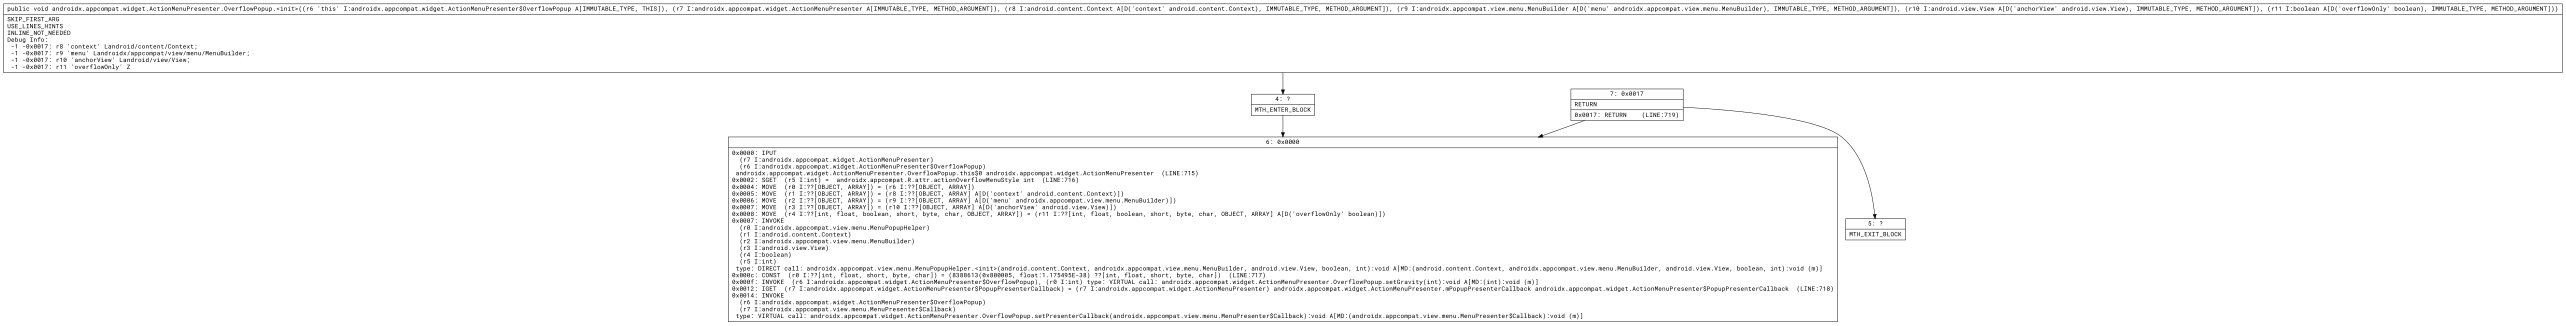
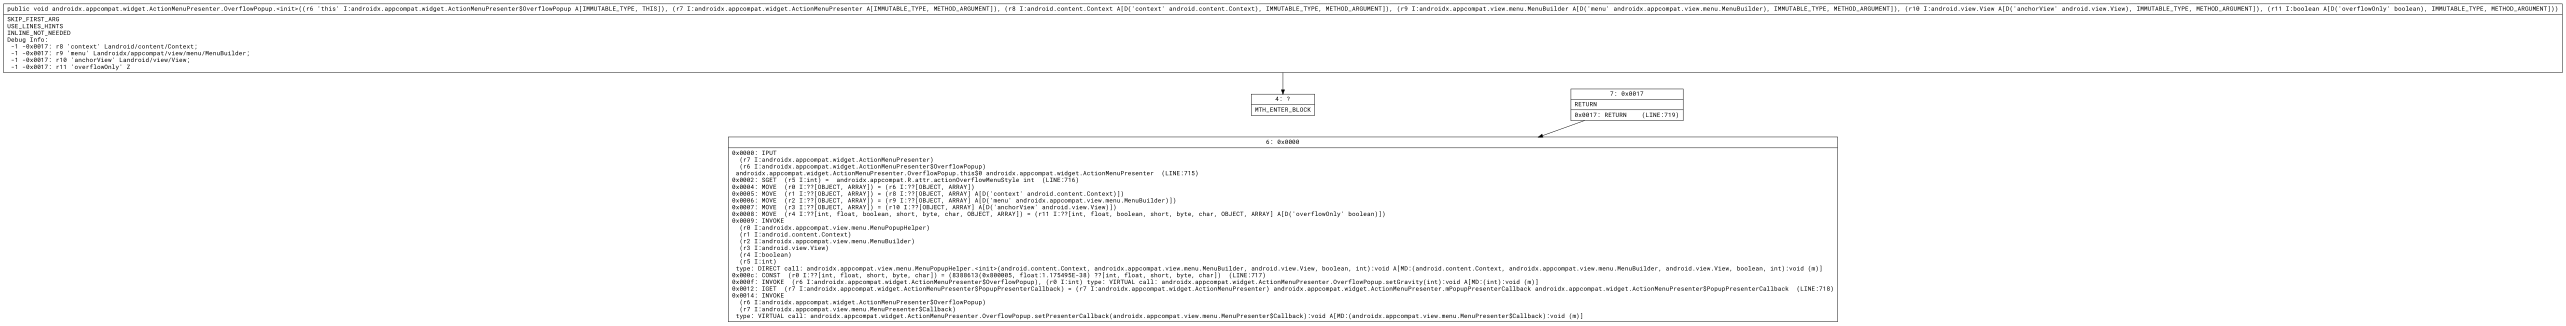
  digraph {
    fontname="Roboto Mono"
    node [fontname="Roboto Mono" shape=record]
    edge [fontname="Roboto Mono"]
    n1 [label="{4\:\ ?|MTH_ENTER_BLOCK\l}"]
-   n2 [label="{6\:\ 0x0000|0x0000: IPUT  \l  (r7 I:androidx.appcompat.widget.ActionMenuPresenter)\l  (r6 I:androidx.appcompat.widget.ActionMenuPresenter$OverflowPopup)\l androidx.appcompat.widget.ActionMenuPresenter.OverflowPopup.this$0 androidx.appcompat.widget.ActionMenuPresenter  (LINE:715)\l0x0002: SGET  (r5 I:int) =  androidx.appcompat.R.attr.actionOverflowMenuStyle int  (LINE:716)\l0x0004: MOVE  (r0 I:??[OBJECT, ARRAY]) = (r6 I:??[OBJECT, ARRAY]) \l0x0005: MOVE  (r1 I:??[OBJECT, ARRAY]) = (r8 I:??[OBJECT, ARRAY] A[D('context' android.content.Context)]) \l0x0006: MOVE  (r2 I:??[OBJECT, ARRAY]) = (r9 I:??[OBJECT, ARRAY] A[D('menu' androidx.appcompat.view.menu.MenuBuilder)]) \l0x0007: MOVE  (r3 I:??[OBJECT, ARRAY]) = (r10 I:??[OBJECT, ARRAY] A[D('anchorView' android.view.View)]) \l0x0008: MOVE  (r4 I:??[int, float, boolean, short, byte, char, OBJECT, ARRAY]) = (r11 I:??[int, float, boolean, short, byte, char, OBJECT, ARRAY] A[D('overflowOnly' boolean)]) \l0x0007: INVOKE  \l  (r0 I:androidx.appcompat.view.menu.MenuPopupHelper)\l  (r1 I:android.content.Context)\l  (r2 I:androidx.appcompat.view.menu.MenuBuilder)\l  (r3 I:android.view.View)\l  (r4 I:boolean)\l  (r5 I:int)\l type: DIRECT call: androidx.appcompat.view.menu.MenuPopupHelper.\<init\>(android.content.Context, androidx.appcompat.view.menu.MenuBuilder, android.view.View, boolean, int):void A[MD:(android.content.Context, androidx.appcompat.view.menu.MenuBuilder, android.view.View, boolean, int):void (m)]\l0x000c: CONST  (r0 I:??[int, float, short, byte, char]) = (8388613(0x800005, float:1.175495E\-38) ??[int, float, short, byte, char])  (LINE:717)\l0x000f: INVOKE  (r6 I:androidx.appcompat.widget.ActionMenuPresenter$OverflowPopup), (r0 I:int) type: VIRTUAL call: androidx.appcompat.widget.ActionMenuPresenter.OverflowPopup.setGravity(int):void A[MD:(int):void (m)]\l0x0012: IGET  (r7 I:androidx.appcompat.widget.ActionMenuPresenter$PopupPresenterCallback) = (r7 I:androidx.appcompat.widget.ActionMenuPresenter) androidx.appcompat.widget.ActionMenuPresenter.mPopupPresenterCallback androidx.appcompat.widget.ActionMenuPresenter$PopupPresenterCallback  (LINE:718)\l0x0014: INVOKE  \l  (r6 I:androidx.appcompat.widget.ActionMenuPresenter$OverflowPopup)\l  (r7 I:androidx.appcompat.view.menu.MenuPresenter$Callback)\l type: VIRTUAL call: androidx.appcompat.widget.ActionMenuPresenter.OverflowPopup.setPresenterCallback(androidx.appcompat.view.menu.MenuPresenter$Callback):void A[MD:(androidx.appcompat.view.menu.MenuPresenter$Callback):void (m)]\l}"]
+   n2 [label="{6\:\ 0x0000|0x0000: IPUT  \l  (r7 I:androidx.appcompat.widget.ActionMenuPresenter)\l  (r6 I:androidx.appcompat.widget.ActionMenuPresenter$OverflowPopup)\l androidx.appcompat.widget.ActionMenuPresenter.OverflowPopup.this$0 androidx.appcompat.widget.ActionMenuPresenter  (LINE:715)\l0x0002: SGET  (r5 I:int) =  androidx.appcompat.R.attr.actionOverflowMenuStyle int  (LINE:716)\l0x0004: MOVE  (r0 I:??[OBJECT, ARRAY]) = (r6 I:??[OBJECT, ARRAY]) \l0x0005: MOVE  (r1 I:??[OBJECT, ARRAY]) = (r8 I:??[OBJECT, ARRAY] A[D('context' android.content.Context)]) \l0x0006: MOVE  (r2 I:??[OBJECT, ARRAY]) = (r9 I:??[OBJECT, ARRAY] A[D('menu' androidx.appcompat.view.menu.MenuBuilder)]) \l0x0007: MOVE  (r3 I:??[OBJECT, ARRAY]) = (r10 I:??[OBJECT, ARRAY] A[D('anchorView' android.view.View)]) \l0x0008: MOVE  (r4 I:??[int, float, boolean, short, byte, char, OBJECT, ARRAY]) = (r11 I:??[int, float, boolean, short, byte, char, OBJECT, ARRAY] A[D('overflowOnly' boolean)]) \l0x0009: INVOKE  \l  (r0 I:androidx.appcompat.view.menu.MenuPopupHelper)\l  (r1 I:android.content.Context)\l  (r2 I:androidx.appcompat.view.menu.MenuBuilder)\l  (r3 I:android.view.View)\l  (r4 I:boolean)\l  (r5 I:int)\l type: DIRECT call: androidx.appcompat.view.menu.MenuPopupHelper.\<init\>(android.content.Context, androidx.appcompat.view.menu.MenuBuilder, android.view.View, boolean, int):void A[MD:(android.content.Context, androidx.appcompat.view.menu.MenuBuilder, android.view.View, boolean, int):void (m)]\l0x000c: CONST  (r0 I:??[int, float, short, byte, char]) = (8388613(0x800005, float:1.175495E\-38) ??[int, float, short, byte, char])  (LINE:717)\l0x000f: INVOKE  (r6 I:androidx.appcompat.widget.ActionMenuPresenter$OverflowPopup), (r0 I:int) type: VIRTUAL call: androidx.appcompat.widget.ActionMenuPresenter.OverflowPopup.setGravity(int):void A[MD:(int):void (m)]\l0x0012: IGET  (r7 I:androidx.appcompat.widget.ActionMenuPresenter$PopupPresenterCallback) = (r7 I:androidx.appcompat.widget.ActionMenuPresenter) androidx.appcompat.widget.ActionMenuPresenter.mPopupPresenterCallback androidx.appcompat.widget.ActionMenuPresenter$PopupPresenterCallback  (LINE:718)\l0x0014: INVOKE  \l  (r6 I:androidx.appcompat.widget.ActionMenuPresenter$OverflowPopup)\l  (r7 I:androidx.appcompat.view.menu.MenuPresenter$Callback)\l type: VIRTUAL call: androidx.appcompat.widget.ActionMenuPresenter.OverflowPopup.setPresenterCallback(androidx.appcompat.view.menu.MenuPresenter$Callback):void A[MD:(androidx.appcompat.view.menu.MenuPresenter$Callback):void (m)]\l}"]
    n3 [label="{7\:\ 0x0017|RETURN\l|0x0017: RETURN    (LINE:719)\l}"]
-   n4 [label="{5\:\ ?|MTH_EXIT_BLOCK\l}"]
    n5 [label="{public void androidx.appcompat.widget.ActionMenuPresenter.OverflowPopup.\<init\>((r6 'this' I:androidx.appcompat.widget.ActionMenuPresenter$OverflowPopup A[IMMUTABLE_TYPE, THIS]), (r7 I:androidx.appcompat.widget.ActionMenuPresenter A[IMMUTABLE_TYPE, METHOD_ARGUMENT]), (r8 I:android.content.Context A[D('context' android.content.Context), IMMUTABLE_TYPE, METHOD_ARGUMENT]), (r9 I:androidx.appcompat.view.menu.MenuBuilder A[D('menu' androidx.appcompat.view.menu.MenuBuilder), IMMUTABLE_TYPE, METHOD_ARGUMENT]), (r10 I:android.view.View A[D('anchorView' android.view.View), IMMUTABLE_TYPE, METHOD_ARGUMENT]), (r11 I:boolean A[D('overflowOnly' boolean), IMMUTABLE_TYPE, METHOD_ARGUMENT]))  | SKIP_FIRST_ARG\lUSE_LINES_HINTS\lINLINE_NOT_NEEDED\lDebug Info:\l  \-1 \-0x0017: r8 'context' Landroid\/content\/Context;\l  \-1 \-0x0017: r9 'menu' Landroidx\/appcompat\/view\/menu\/MenuBuilder;\l  \-1 \-0x0017: r10 'anchorView' Landroid\/view\/View;\l  \-1 \-0x0017: r11 'overflowOnly' Z\l}"]
-   n1 -> n2
    n3 -> n2
-   n3 -> n4
    n5 -> n1
  }
